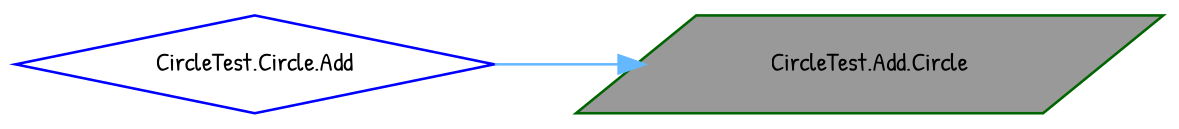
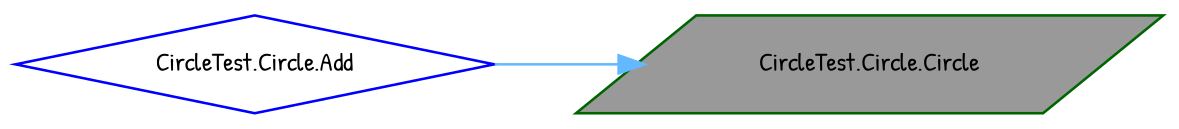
  digraph {
    rankdir=RL
    fontname="Patrick Hand"
    node [fontname="Patrick Hand" fontsize=10 style=filled]
-   n1 [color=darkgreen fillcolor=grey60 fontcolor=black height=0.2 label="CircleTest.Add.Circle" shape=parallelogram width=0.4]
+   n1 [color=darkgreen fillcolor=grey60 fontcolor=black height=0.2 label="CircleTest.Circle.Circle" shape=parallelogram width=0.4]
    n2 [color=blue fillcolor=white height=0.2 label="CircleTest.Circle.Add" shape=diamond width=0.4]
    n1 -> n2 [color=steelblue1 dir=back fontname="Patrick Hand" fontsize=10 labelfontname=Helvetica labelfontsize=10 style=solid]
  }
